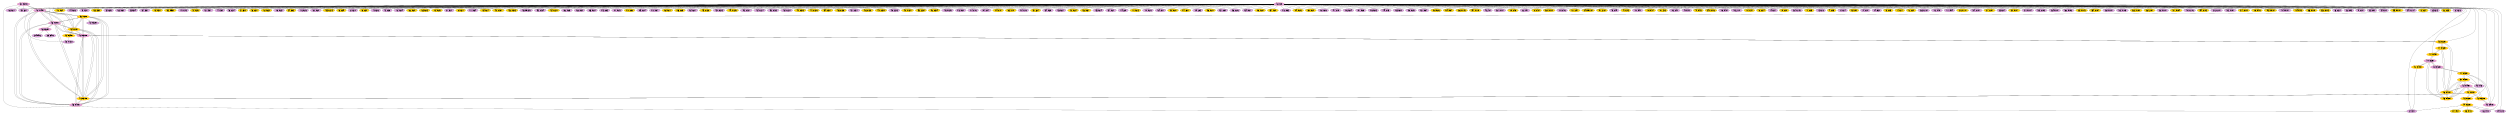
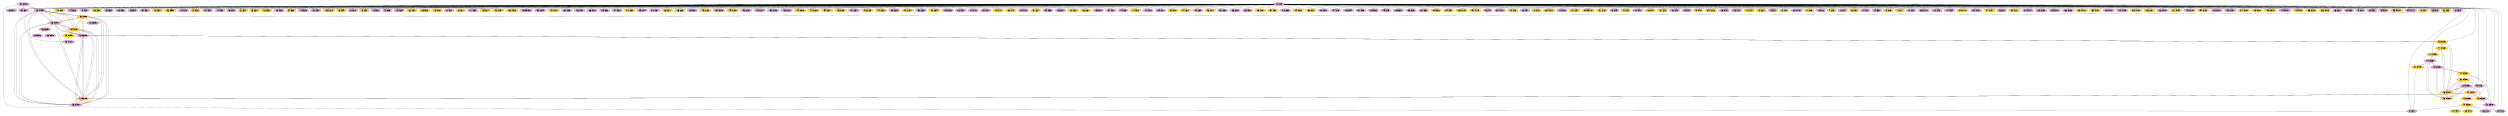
  graph {
    node [fillcolor=plum style=filled]
    n1 [color=red label="(462) R37_T1"]
    n2 [label="(34) U201"]
    n3 [label="(168) D611"]
    n4 [label="(152) J601"]
    n5 [color=red label="(467) T19_T1"]
    n6 [color=red label="(468) T20_T1"]
    n7 [color=red fillcolor=gold label="(469) T21_T1"]
    n8 [color=red label="(465) R40_T1"]
    n9 [color=red fillcolor=gold label="(478) R51_P1"]
    n10 [color=red label="(487) R50_P1"]
    n11 [color=red fillcolor=gold label="(466) T18_T1"]
    n12 [color=red label="(463) R38_T1"]
    n13 [color=red fillcolor=gold label="(464) R39_T1"]
    n14 [color=red fillcolor=gold label="(472) T27_P1"]
    n15 [color=red fillcolor=gold label="(485) T26_P1"]
    n16 [label="(461) R36_T1"]
    n17 [label="(309) R906"]
    n18 [label="(315) JP902"]
    n19 [label="(428) U1302"]
    n20 [color=red label="(484) R49_P1"]
    n21 [color=red fillcolor=gold label="(473) T28_P1"]
    n22 [color=red fillcolor=gold label="(481) R53_P1"]
    n23 [color=red fillcolor=gold label="(486) R47_P1"]
    n24 [color=red fillcolor=gold label="(477) R46_P1"]
    n25 [color=red label="(470) T23_P1"]
    n26 [color=red label="(480) R48_P1"]
    n27 [color=red fillcolor=gold label="(483) R43_P1"]
    n28 [color=red fillcolor=gold label="(471) T24_P1"]
    n29 [color=red fillcolor=gold label="(476) R44_P1"]
    n30 [color=red fillcolor=gold label="(474) T25_P1"]
    n31 [color=red fillcolor=gold label="(482) R45_P1"]
    n32 [color=red label="(475) T29_P1"]
    n33 [label="(95) U403"]
    n34 [color=red fillcolor=gold label="(479) R52_P1"]
    n35 [fillcolor=gold label="(208) R713"]
    n36 [label="(209) C705"]
    n37 [label="(186) U702"]
    n38 [fillcolor=gold label="(207) R721"]
    n39 [color=red label="(488) GND"]
    n40 [fillcolor=gold label="(178) D604"]
    n41 [label="(179) D606"]
    n42 [label="(48) U301"]
    n43 [fillcolor=gold label="(133) C502"]
    n44 [label="(52) C303"]
    n45 [label="(163) D602"]
    n46 [label="(53) R309"]
    n47 [label="(134) C501"]
    n48 [fillcolor=gold label="(137) R501"]
    n49 [fillcolor=gold label="(135) FB502"]
    n50 [label="(140) C403"]
    n51 [fillcolor=gold label="(54) U303"]
    n52 [label="(131) U501"]
    n53 [label="(44) U302"]
    n54 [label="(58) C304"]
    n55 [fillcolor=gold label="(57) C302"]
    n56 [fillcolor=gold label="(56) C301"]
    n57 [fillcolor=gold label="(161) D632"]
    n58 [label="(160) D631"]
    n59 [fillcolor=gold label="(59) C305"]
    n60 [label="(176) D626"]
    n61 [label="(162) D601"]
    n62 [fillcolor=gold label="(435) C1315"]
    n63 [fillcolor=gold label="(62) C309"]
    n64 [label="(61) C310"]
    n65 [fillcolor=gold label="(60) C307"]
    n66 [label="(42) C306"]
    n67 [label="(43) C308"]
    n68 [label="(167) D609"]
    n69 [fillcolor=gold label="(166) D607"]
    n70 [fillcolor=gold label="(165) D605"]
    n71 [fillcolor=gold label="(164) D603"]
    n72 [label="(81) C317"]
    n73 [fillcolor=gold label="(80) C311"]
    n74 [label="(177) D629"]
    n75 [fillcolor=gold label="(169) D614"]
    n76 [fillcolor=gold label="(457) C1301"]
    n77 [fillcolor=gold label="(456) U1305"]
    n78 [label="(458) FB1303"]
    n79 [label="(455) C1319"]
    n80 [fillcolor=gold label="(454) C1310"]
    n81 [label="(266) U803"]
    n82 [label="(268) D812"]
    n83 [label="(265) R812"]
    n84 [label="(245) C805"]
    n85 [label="(271) R813"]
    n86 [fillcolor=gold label="(270) C808"]
    n87 [label="(269) C804"]
    n88 [label="(272) U804"]
    n89 [fillcolor=gold label="(262) D811"]
    n90 [fillcolor=gold label="(263) C803"]
    n91 [label="(264) C807"]
    n92 [fillcolor=gold label="(445) C1318"]
    n93 [label="(450) C1305"]
    n94 [fillcolor=gold label="(449) U1303"]
    n95 [label="(425) C1311"]
    n96 [label="(434) C1314"]
    n97 [label="(433) C1313"]
    n98 [label="(432) C1312"]
    n99 [fillcolor=gold label="(442) C1303"]
    n100 [fillcolor=gold label="(441) C1308"]
    n101 [fillcolor=gold label="(439) C1307"]
    n102 [fillcolor=gold label="(438) C1306"]
    n103 [label="(437) C1317"]
    n104 [fillcolor=gold label="(436) C1316"]
    n105 [fillcolor=gold label="(440) C1302"]
    n106 [label="(430) J1303"]
    n107 [fillcolor=gold label="(451) U1301"]
-   n108 [fillcolor=gold label="(453) J1302"]
+   n108 [label="(453) J1302"]
    n109 [fillcolor=gold label="(426) C1309"]
    n110 [label="(423) R1303"]
    n111 [label="(246) R810"]
    n112 [label="(214) C706"]
    n113 [label="(204) C704"]
    n114 [fillcolor=gold label="(219) C707"]
    n115 [fillcolor=gold label="(185) U701"]
    n116 [label="(224) C708"]
    n117 [fillcolor=gold label="(151) J604"]
    n118 [label="(159) D630"]
    n119 [label="(158) D627"]
    n120 [fillcolor=gold label="(157) D624"]
    n121 [fillcolor=gold label="(156) D621"]
    n122 [label="(155) D619"]
    n123 [label="(154) D617"]
    n124 [label="(149) J602"]
    n125 [fillcolor=gold label="(171) D615"]
    n126 [label="(170) D618"]
    n127 [label="(189) C701"]
    n128 [fillcolor=gold label="(234) Q801"]
    n129 [fillcolor=gold label="(244) C801"]
    n130 [label="(240) J805"]
    n131 [fillcolor=gold label="(256) D810"]
    n132 [label="(257) C802"]
    n133 [label="(258) C806"]
    n134 [label="(259) R811"]
    n135 [fillcolor=gold label="(260) U802"]
    n136 [fillcolor=gold label="(254) U801"]
    n137 [label="(278) Q805"]
    n138 [fillcolor=gold label="(279) Q806"]
    n139 [fillcolor=gold label="(280) Q807"]
    n140 [label="(281) Q808"]
    n141 [label="(194) C702"]
    n142 [label="(226) D809"]
    n143 [label="(227) R808"]
    n144 [label="(228) R805"]
    n145 [label="(199) C703"]
    n146 [label="(233) Q802"]
    n147 [label="(232) Q803"]
    n148 [label="(231) Q804"]
    n149 [fillcolor=gold label="(230) R806"]
    n150 [fillcolor=gold label="(229) R804"]
    n151 [fillcolor=gold label="(388) D1105"]
    n152 [fillcolor=gold label="(394) U1102"]
    n153 [label="(93) J402"]
    n154 [label="(387) D1107"]
    n155 [fillcolor=gold label="(122) C408"]
    n156 [label="(86) U401"]
    n157 [fillcolor=gold label="(87) C402"]
    n158 [fillcolor=gold label="(382) D1102"]
    n159 [label="(120) C406"]
    n160 [fillcolor=gold label="(121) C407"]
    n161 [fillcolor=gold label="(392) FB1102"]
    n162 [fillcolor=gold label="(401) J1102"]
    n163 [label="(96) C409"]
    n164 [fillcolor=gold label="(97) C405"]
    n165 [label="(110) R410"]
    n166 [fillcolor=gold label="(100) D404"]
    n167 [fillcolor=gold label="(101) J403"]
    n168 [label="(103) C410"]
    n169 [label="(90) D402"]
    n170 [fillcolor=gold label="(91) D403"]
    n171 [fillcolor=gold label="(390) D1106"]
    n172 [label="(106) R402"]
    n173 [label="(403) J1101"]
    n174 [fillcolor=gold label="(107) C401"]
    n175 [fillcolor=gold label="(18) C224"]
    n176 [label="(19) C227"]
    n177 [fillcolor=gold label="(20) C210"]
    n178 [label="(384) C1103"]
    n179 [fillcolor=gold label="(17) C223"]
    n180 [label="(15) C218"]
    n181 [fillcolor=gold label="(9) C203"]
    n182 [label="(12) C214"]
    n183 [fillcolor=gold label="(23) X202"]
    n184 [label="(24) C207"]
    n185 [label="(29) C230"]
    n186 [fillcolor=gold label="(13) C205"]
    n187 [fillcolor=gold label="(14) C217"]
-   n188 [fillcolor=gold label="(16) C221"]
+   n188 [label="(16) C221"]
    n189 [label="(383) C1102"]
    n190 [label="(113) U402"]
    n191 [label="(111) R409"]
    n192 [fillcolor=gold label="(378) U1101"]
    n193 [label="(379) C1101"]
    n194 [fillcolor=gold label="(31) SW201"]
    n195 [label="(33) C204"]
    n196 [fillcolor=gold label="(372) R1014"]
    n197 [label="(371) R1004"]
    n198 [label="(373) C1003"]
    n199 [label="(369) R1007"]
    n200 [label="(368) R1006"]
    n201 [fillcolor=gold label="(357) R1015"]
    n202 [fillcolor=gold label="(359) C1004"]
    n203 [label="(360) D1001"]
    n204 [label="(364) U1003"]
    n205 [fillcolor=gold label="(363) U1002"]
    n206 [fillcolor=gold label="(362) J1001"]
    n207 [label="(367) R1001"]
    n208 [fillcolor=gold label="(377) R1009"]
    n209 [label="(400) C1106"]
    n210 [fillcolor=gold label="(399) C1105"]
    n211 [label="(376) C1001"]
    n212 [label="(375) U1001"]
    n213 [fillcolor=gold label="(374) C1002"]
    n214 [fillcolor=gold label="(128) R408"]
    n215 [fillcolor=gold label="(405) TP1102"]
    n216 [label="(404) TP1101"]
    n217 [fillcolor=gold label="(129) R403"]
    n218 [fillcolor=gold label="(365) R1002"]
    n219 [fillcolor=gold label="(358) C1005"]
    n220 [label="(63) C312"]
    n221 [label="(36) D203"]
    n222 [label="(40) C201"]
    n223 [label="(35) D202"]
    n224 [label="(39) U202"]
    n225 [fillcolor=gold label="(395) BT1101"]
    n226 [label="(397) C1104"]
    n227 [fillcolor=gold label="(64) C314"]
    n228 [label="(65) C315"]
    n229 [fillcolor=gold label="(66) C313"]
    n230 [label="(67) C316"]
    n1 -- n2
    n1 -- n3
    n1 -- n4
    n1 -- n5
    n5 -- n1
    n5 -- n6
    n5 -- n7
    n5 -- n8
    n5 -- n9
    n5 -- n10
    n5 -- n11
    n6 -- n5
    n6 -- n7
    n6 -- n8
    n6 -- n9
    n6 -- n10
    n6 -- n11
    n6 -- n12
    n7 -- n5
    n7 -- n6
    n7 -- n8
    n7 -- n9
    n7 -- n10
    n7 -- n11
    n7 -- n13
    n8 -- n5
    n8 -- n6
    n8 -- n7
    n8 -- n9
    n8 -- n10
    n8 -- n11
    n9 -- n5
    n9 -- n6
    n9 -- n7
    n9 -- n8
    n9 -- n10
    n9 -- n11
    n9 -- n14
    n10 -- n5
    n10 -- n6
    n10 -- n7
    n10 -- n8
    n10 -- n9
    n10 -- n11
    n10 -- n15
    n11 -- n5
    n11 -- n6
    n11 -- n7
    n11 -- n8
    n11 -- n9
    n11 -- n10
    n11 -- n16
    n12 -- n6
    n12 -- n17
    n12 -- n18
    n13 -- n7
    n13 -- n19
    n14 -- n9
    n14 -- n20
    n14 -- n21
    n14 -- n22
    n15 -- n10
    n15 -- n23
    n15 -- n24
    n20 -- n14
    n20 -- n22
    n20 -- n23
    n20 -- n27
    n20 -- n31
    n21 -- n14
    n21 -- n34
    n22 -- n14
    n22 -- n20
    n22 -- n32
    n23 -- n15
    n23 -- n20
    n23 -- n24
    n23 -- n27
    n23 -- n31
    n24 -- n15
    n24 -- n23
    n24 -- n28
    n25 -- n26
    n25 -- n27
    n25 -- n28
    n25 -- n29
    n26 -- n25
    n26 -- n27
    n26 -- n30
    n27 -- n20
    n27 -- n23
    n27 -- n25
    n27 -- n26
    n27 -- n31
    n28 -- n24
    n28 -- n25
    n29 -- n2
    n29 -- n25
    n30 -- n26
    n30 -- n31
    n30 -- n32
    n30 -- n33
    n31 -- n20
    n31 -- n23
    n31 -- n27
    n31 -- n30
    n31 -- n33
    n32 -- n22
    n32 -- n30
    n34 -- n2
    n34 -- n21
    n34 -- n35
    n34 -- n36
    n34 -- n37
    n34 -- n38
    n39 -- n2
    n39 -- n3
    n39 -- n4
    n39 -- n5
    n39 -- n6
    n39 -- n7
    n39 -- n11
    n39 -- n15
    n39 -- n19
    n39 -- n21
    n39 -- n28
    n39 -- n32
    n39 -- n33
    n39 -- n36
    n39 -- n37
    n39 -- n40
    n39 -- n41
    n39 -- n42
    n39 -- n43
    n39 -- n44
    n39 -- n45
    n39 -- n46
    n39 -- n47
    n39 -- n48
    n39 -- n49
    n39 -- n50
    n39 -- n51
    n39 -- n52
    n39 -- n53
    n39 -- n54
    n39 -- n55
    n39 -- n56
    n39 -- n57
    n39 -- n58
    n39 -- n59
    n39 -- n60
    n39 -- n61
    n39 -- n62
    n39 -- n63
    n39 -- n64
    n39 -- n65
    n39 -- n66
    n39 -- n67
    n39 -- n68
    n39 -- n69
    n39 -- n70
    n39 -- n71
    n39 -- n72
    n39 -- n73
    n39 -- n74
    n39 -- n75
    n39 -- n76
    n39 -- n77
    n39 -- n78
    n39 -- n79
    n39 -- n80
    n39 -- n81
    n39 -- n82
    n39 -- n83
    n39 -- n84
    n39 -- n85
    n39 -- n86
    n39 -- n87
    n39 -- n88
    n39 -- n89
    n39 -- n90
    n39 -- n91
    n39 -- n92
    n39 -- n93
    n39 -- n94
    n39 -- n95
    n39 -- n96
    n39 -- n97
    n39 -- n98
    n39 -- n99
    n39 -- n100
    n39 -- n101
    n39 -- n102
    n39 -- n103
    n39 -- n104
    n39 -- n105
    n39 -- n106
    n39 -- n107
    n39 -- n108
    n39 -- n109
    n39 -- n110
    n39 -- n111
    n39 -- n112
    n39 -- n113
    n39 -- n114
    n39 -- n115
    n39 -- n116
    n39 -- n117
    n39 -- n118
    n39 -- n119
    n39 -- n120
    n39 -- n121
    n39 -- n122
    n39 -- n123
    n39 -- n124
    n39 -- n125
    n39 -- n126
    n39 -- n127
    n39 -- n128
    n39 -- n129
    n39 -- n130
    n39 -- n131
    n39 -- n132
    n39 -- n133
    n39 -- n134
    n39 -- n135
    n39 -- n136
    n39 -- n137
    n39 -- n138
    n39 -- n139
    n39 -- n140
    n39 -- n141
    n39 -- n142
    n39 -- n143
    n39 -- n144
    n39 -- n145
    n39 -- n146
    n39 -- n147
    n39 -- n148
    n39 -- n149
    n39 -- n150
    n39 -- n151
    n39 -- n152
    n39 -- n153
    n39 -- n154
    n39 -- n155
    n39 -- n156
    n39 -- n157
    n39 -- n158
    n39 -- n159
    n39 -- n160
    n39 -- n161
    n39 -- n162
    n39 -- n163
    n39 -- n164
    n39 -- n165
    n39 -- n166
    n39 -- n167
    n39 -- n168
    n39 -- n169
    n39 -- n170
    n39 -- n171
    n39 -- n172
    n39 -- n173
    n39 -- n174
    n39 -- n175
    n39 -- n176
    n39 -- n177
    n39 -- n178
    n39 -- n179
    n39 -- n180
    n39 -- n181
    n39 -- n182
    n39 -- n183
    n39 -- n184
    n39 -- n185
    n39 -- n186
    n39 -- n187
    n39 -- n188
    n39 -- n189
    n39 -- n190
    n39 -- n191
    n39 -- n192
    n39 -- n193
    n39 -- n194
    n39 -- n195
    n39 -- n196
    n39 -- n197
    n39 -- n198
    n39 -- n199
    n39 -- n200
    n39 -- n201
    n39 -- n202
    n39 -- n203
    n39 -- n204
    n39 -- n205
    n39 -- n206
    n39 -- n207
    n39 -- n208
    n39 -- n209
    n39 -- n210
    n39 -- n211
    n39 -- n212
    n39 -- n213
    n39 -- n214
    n39 -- n215
    n39 -- n216
    n39 -- n217
    n39 -- n218
    n39 -- n219
    n39 -- n220
    n39 -- n221
    n39 -- n222
    n39 -- n223
    n39 -- n224
    n39 -- n225
    n39 -- n226
    n39 -- n227
    n39 -- n228
    n39 -- n229
    n39 -- n230
  }
